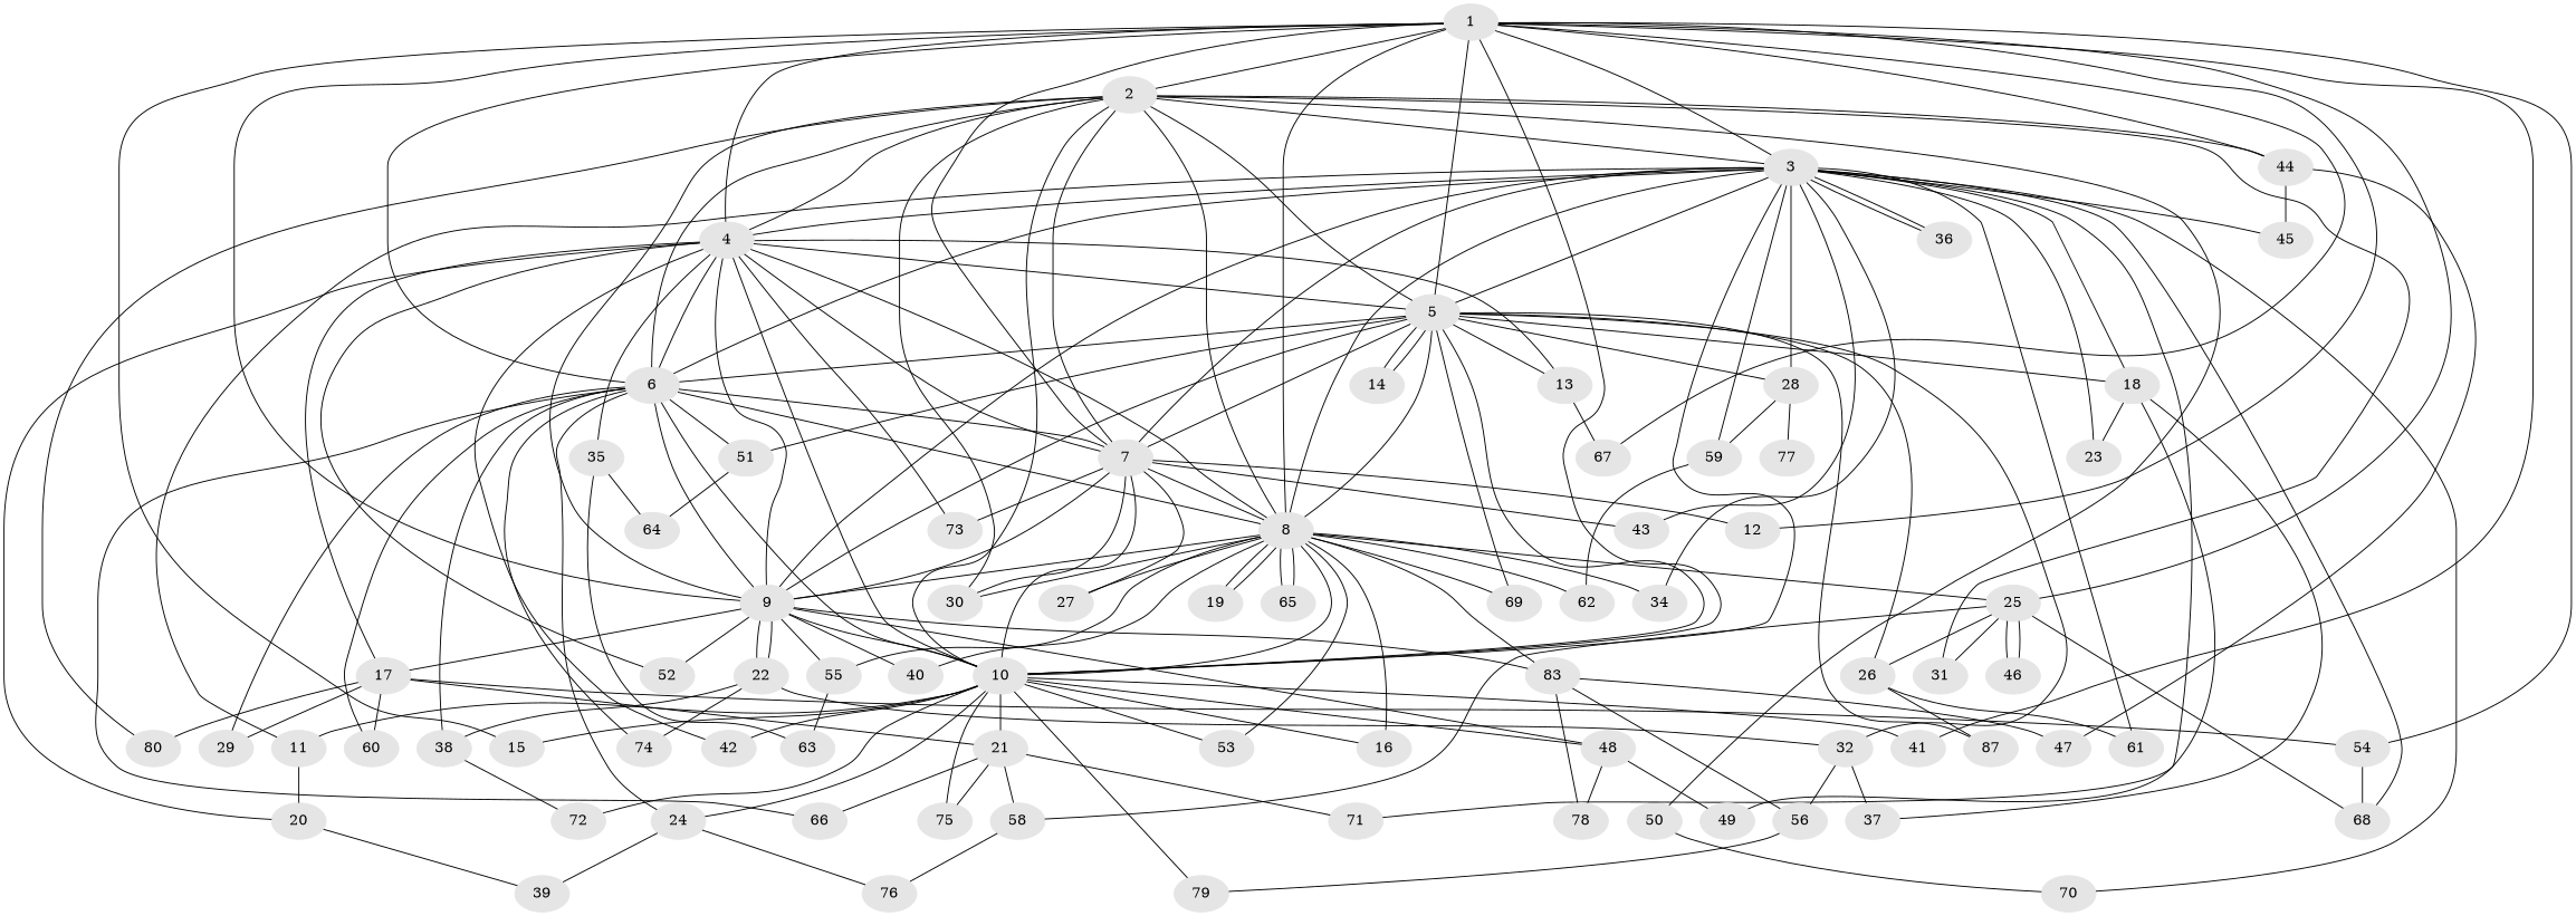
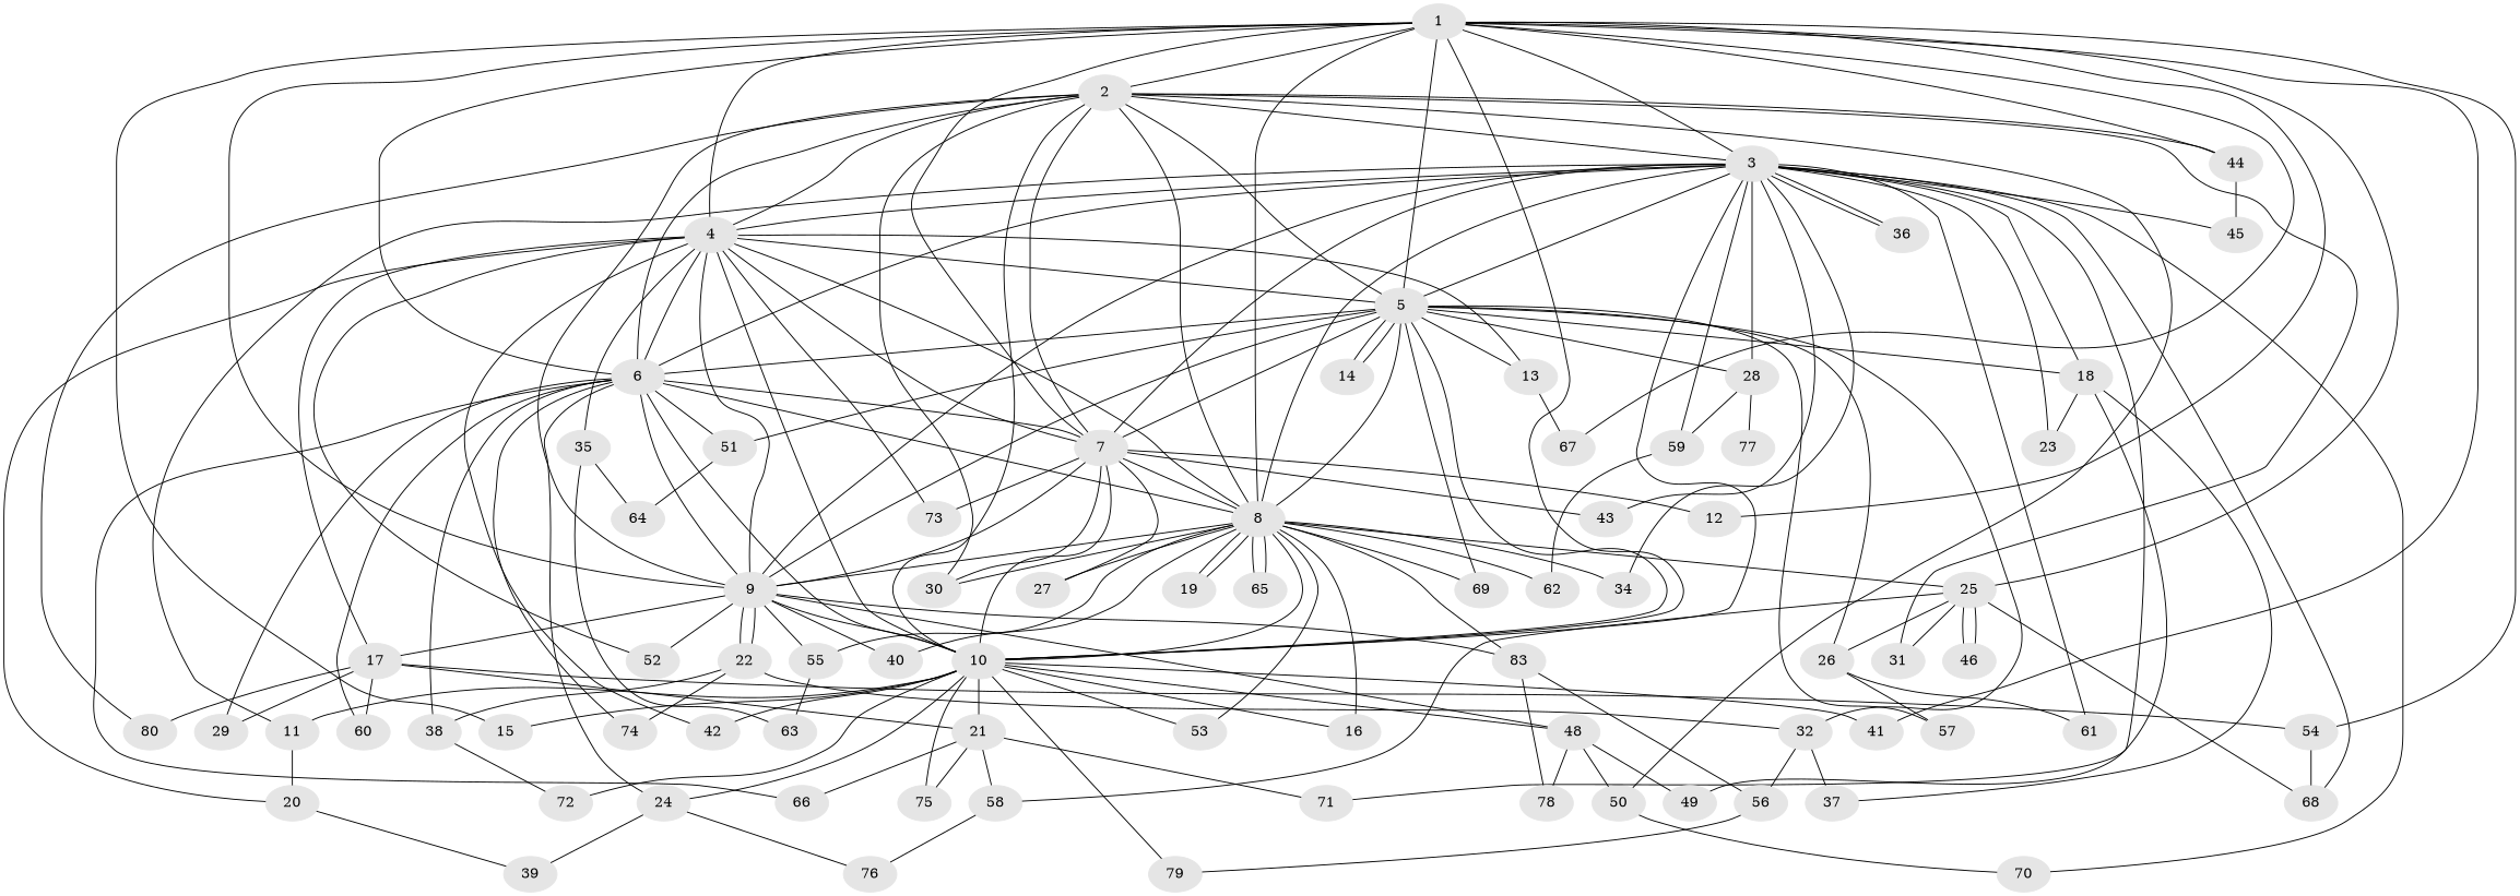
  graph {
    node [color=gray90 style=filled]
    1
    2
    3
    4
    5
    6
    7
    8
    9
    10
    12
    15
    25
    41
    44
    54
    67
    30
    31
    50
    80
    11
    18
    23
    28
    34
    36
    43
    45
    59
    61
    68
    70
    71
    13
    17
    20
    35
    42
    52
    73
    14
    26
    32
    51
-   57 [label=87]
+   57
    69
    24
    29
    38
    60
    66
    74
    27
    16
    19
    n57 [label=83]
    40
    53
    55
    62
    65
    22
    48
    21
    72
    75
    79
    58
    46
-   47
    37
    49
    77
    39
    63
    64
    56
    76
    78
    1 -- 2
    1 -- 3
    1 -- 4
    1 -- 5
    1 -- 6
    1 -- 7
    1 -- 8
    1 -- 9
    1 -- 10
    1 -- 12
    1 -- 15
    1 -- 25
    1 -- 41
    1 -- 44
    1 -- 54
    1 -- 67
    2 -- 3
    2 -- 4
    2 -- 5
    2 -- 6
    2 -- 7
    2 -- 8
    2 -- 9
    2 -- 10
    2 -- 44
    2 -- 30
    2 -- 31
    2 -- 50
    2 -- 80
    3 -- 4
    3 -- 5
    3 -- 6
    3 -- 7
    3 -- 8
    3 -- 9
    3 -- 10
    3 -- 11
    3 -- 18
    3 -- 23
    3 -- 28
    3 -- 34
    3 -- 36
    3 -- 36
    3 -- 43
    3 -- 45
    3 -- 59
    3 -- 61
    3 -- 68
    3 -- 70
    3 -- 71
    4 -- 5
    4 -- 6
    4 -- 7
    4 -- 8
    4 -- 9
    4 -- 10
    4 -- 13
    4 -- 17
    4 -- 20
    4 -- 35
    4 -- 42
    4 -- 52
    4 -- 73
    5 -- 6
    5 -- 7
    5 -- 8
    5 -- 9
    5 -- 10
    5 -- 18
    5 -- 28
    5 -- 13
    5 -- 14
    5 -- 14
    5 -- 26
    5 -- 32
    5 -- 51
    5 -- 57
    5 -- 69
    6 -- 7
    6 -- 8
    6 -- 9
    6 -- 10
    6 -- 51
    6 -- 24
    6 -- 29
    6 -- 38
    6 -- 60
    6 -- 66
    6 -- 74
    7 -- 8
    7 -- 9
    7 -- 10
    7 -- 12
    7 -- 30
    7 -- 43
    7 -- 73
    7 -- 27
    8 -- 9
    8 -- 10
    8 -- 25
    8 -- 30
    8 -- 34
    8 -- 69
    8 -- 27
    8 -- 16
    8 -- 19
    8 -- 19
    8 -- n57
    8 -- 40
    8 -- 53
    8 -- 55
    8 -- 62
    8 -- 65
    8 -- 65
    9 -- 10
    9 -- 17
    9 -- 52
    9 -- n57
    9 -- 40
    9 -- 55
    9 -- 22
    9 -- 22
    9 -- 48
    10 -- 15
    10 -- 41
    10 -- 11
    10 -- 42
    10 -- 24
    10 -- 16
    10 -- 53
    10 -- 48
    10 -- 21
    10 -- 72
    10 -- 75
    10 -- 79
    25 -- 31
    25 -- 68
    25 -- 26
    25 -- 58
    25 -- 46
    25 -- 46
    44 -- 45
-   44 -- 47
    54 -- 68
    50 -- 70
    11 -- 20
    18 -- 23
    18 -- 37
    18 -- 49
    28 -- 59
    28 -- 77
    59 -- 62
    13 -- 67
    17 -- 54
    17 -- 80
    17 -- 29
    17 -- 60
    17 -- 21
    20 -- 39
    35 -- 63
    35 -- 64
    26 -- 61
    26 -- 57
    32 -- 37
    32 -- 56
    51 -- 64
    24 -- 39
    24 -- 76
    38 -- 72
-   n57 -- 47
    n57 -- 56
    n57 -- 78
    55 -- 63
    22 -- 32
    22 -- 38
    22 -- 74
+   48 -- 50
    48 -- 49
    48 -- 78
    21 -- 71
    21 -- 66
    21 -- 75
    21 -- 58
    58 -- 76
    56 -- 79
  }
